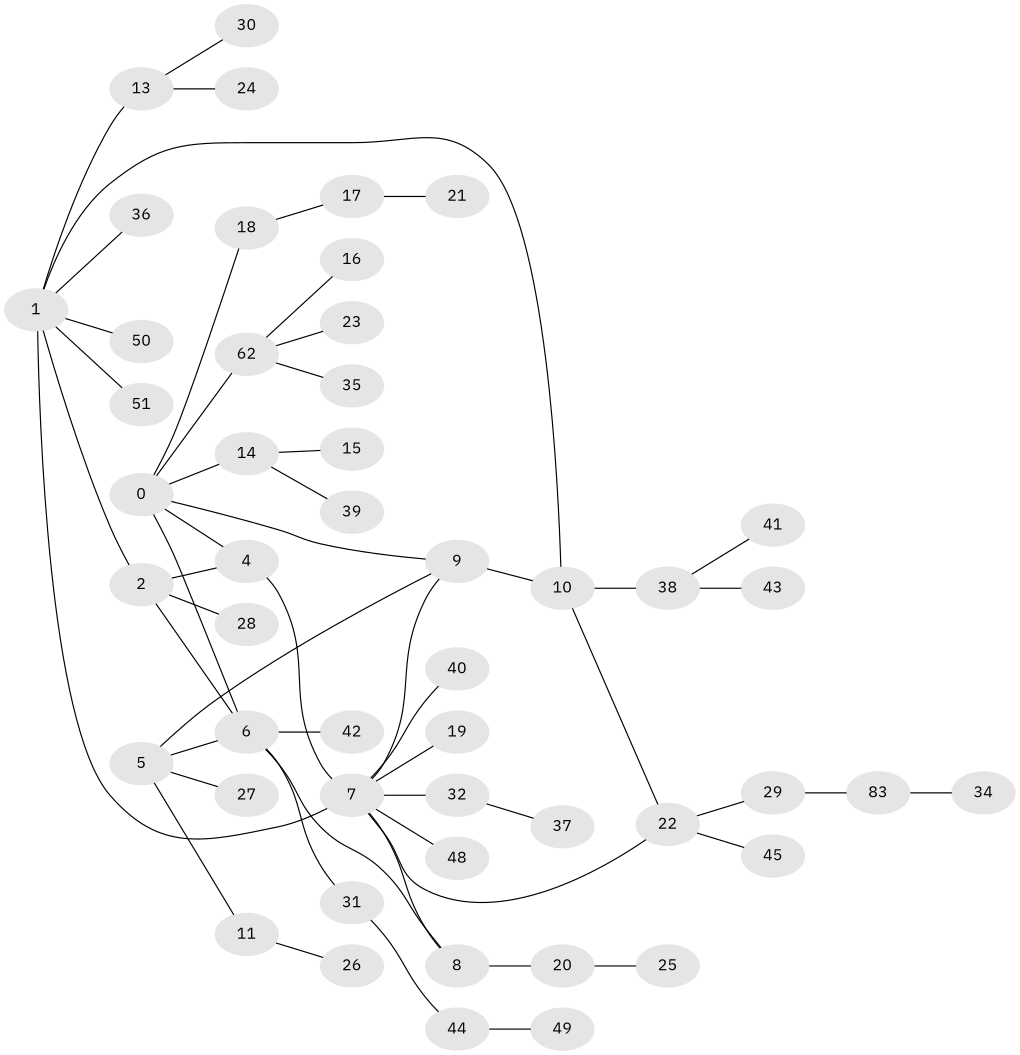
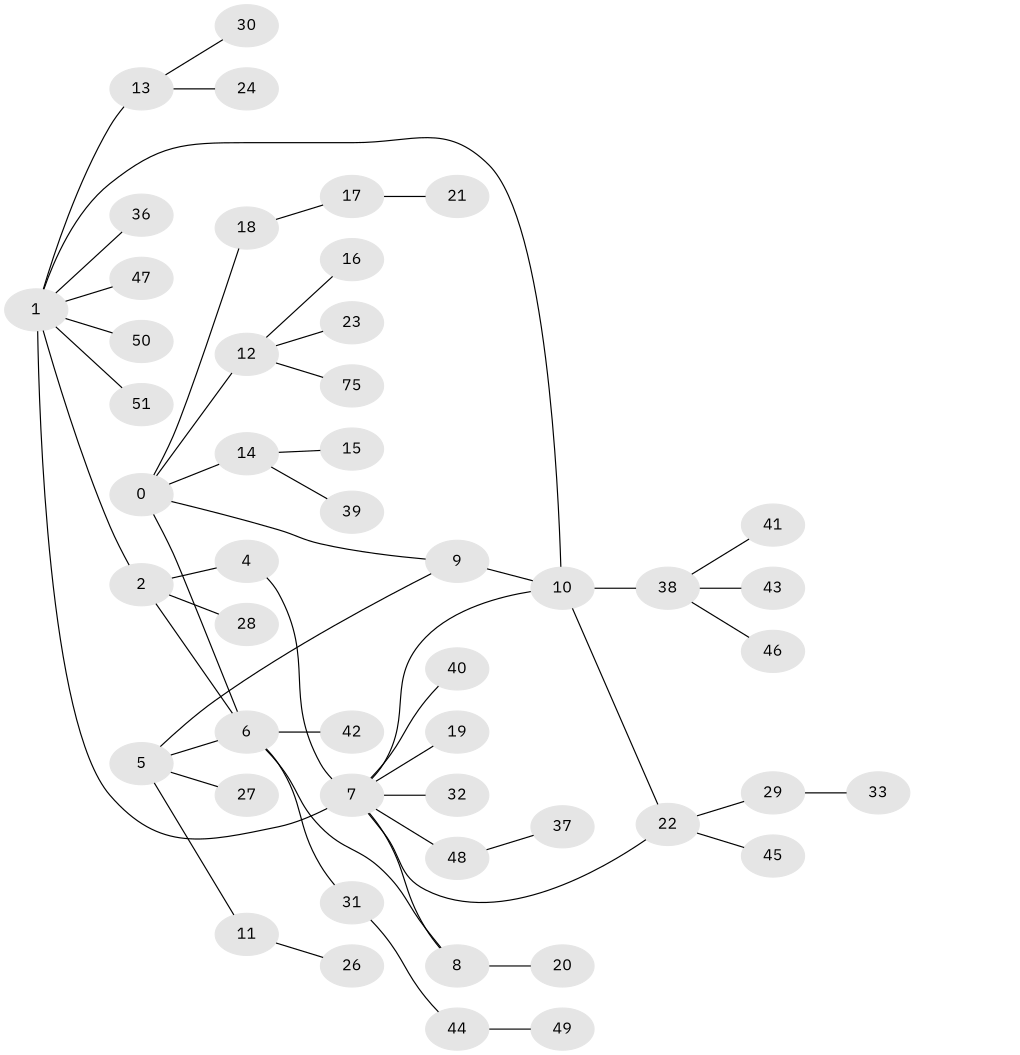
  graph {
    fontname="IBM Plex Sans"
    rankdir=LR
    node [color=gray90 fontname="IBM Plex Sans" style=filled]
    edge [fontname="IBM Plex Sans"]
    1
    2
    7
    10
    13
    36
+   47
    50
    51
    4
    6
    28
    9
    8
    19
    22
    32
    40
    48
    38
    24
    30
    31
    42
    n25 [label=0]
-   12 [label=62]
+   12
    14
    18
    16
    23
-   35
+   35 [label=75]
    15
    39
    17
    5
    11
    27
    26
    20
    44
    29
    45
    37
-   25
    41
    43
+   46
    21
-   33 [label=83]
-   34
+   33
    49
    1 -- 2
    1 -- 7
    1 -- 10
    1 -- 13
    1 -- 36
+   1 -- 47
    1 -- 50
    1 -- 51
    2 -- 4
    2 -- 6
    2 -- 28
-   7 -- 9
+   7 -- 10
    7 -- 8
    7 -- 19
    7 -- 22
    7 -- 32
    7 -- 40
    7 -- 48
    10 -- 22
    10 -- 38
    13 -- 24
    13 -- 30
    4 -- 7
    6 -- 8
    6 -- 31
    6 -- 42
    9 -- 10
    8 -- 20
    22 -- 29
    22 -- 45
-   32 -- 37
+   48 -- 37
    38 -- 41
    38 -- 43
+   38 -- 46
    31 -- 44
-   n25 -- 4
    n25 -- 6
    n25 -- 9
    n25 -- 12
    n25 -- 14
    n25 -- 18
    12 -- 16
    12 -- 23
    12 -- 35
    14 -- 15
    14 -- 39
    18 -- 17
    17 -- 21
    5 -- 6
    5 -- 9
    5 -- 11
    5 -- 27
    11 -- 26
-   20 -- 25
    44 -- 49
    29 -- 33
-   33 -- 34
  }
